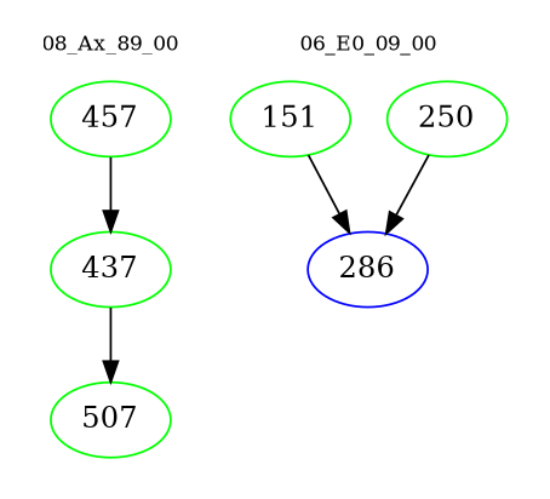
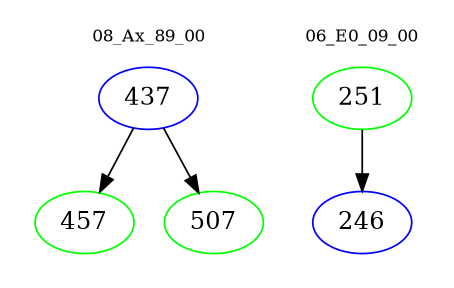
  digraph {
    node [color=green]
    edge [color=black]
    n1 [label=457]
-   n2 [label=437]
+   n2 [color=blue label=437]
    n3 [label=507]
-   n4 [label=250]
-   n5 [color=blue label=286]
-   n6 [label=151]
+   n5 [color=blue label=246]
+   n6 [label=251]
    subgraph cluster_1 {
      color=white
      fontsize=10
      label="08_Ax_89_00"
      n1
      n2
      n3
    }
    subgraph cluster_2 {
      color=white
      fontsize=10
      label="06_E0_09_00"
-     n4
      n5
      n6
    }
-   n1 -> n2
+   n2 -> n1
    n2 -> n3
-   n4 -> n5
    n6 -> n5
  }
